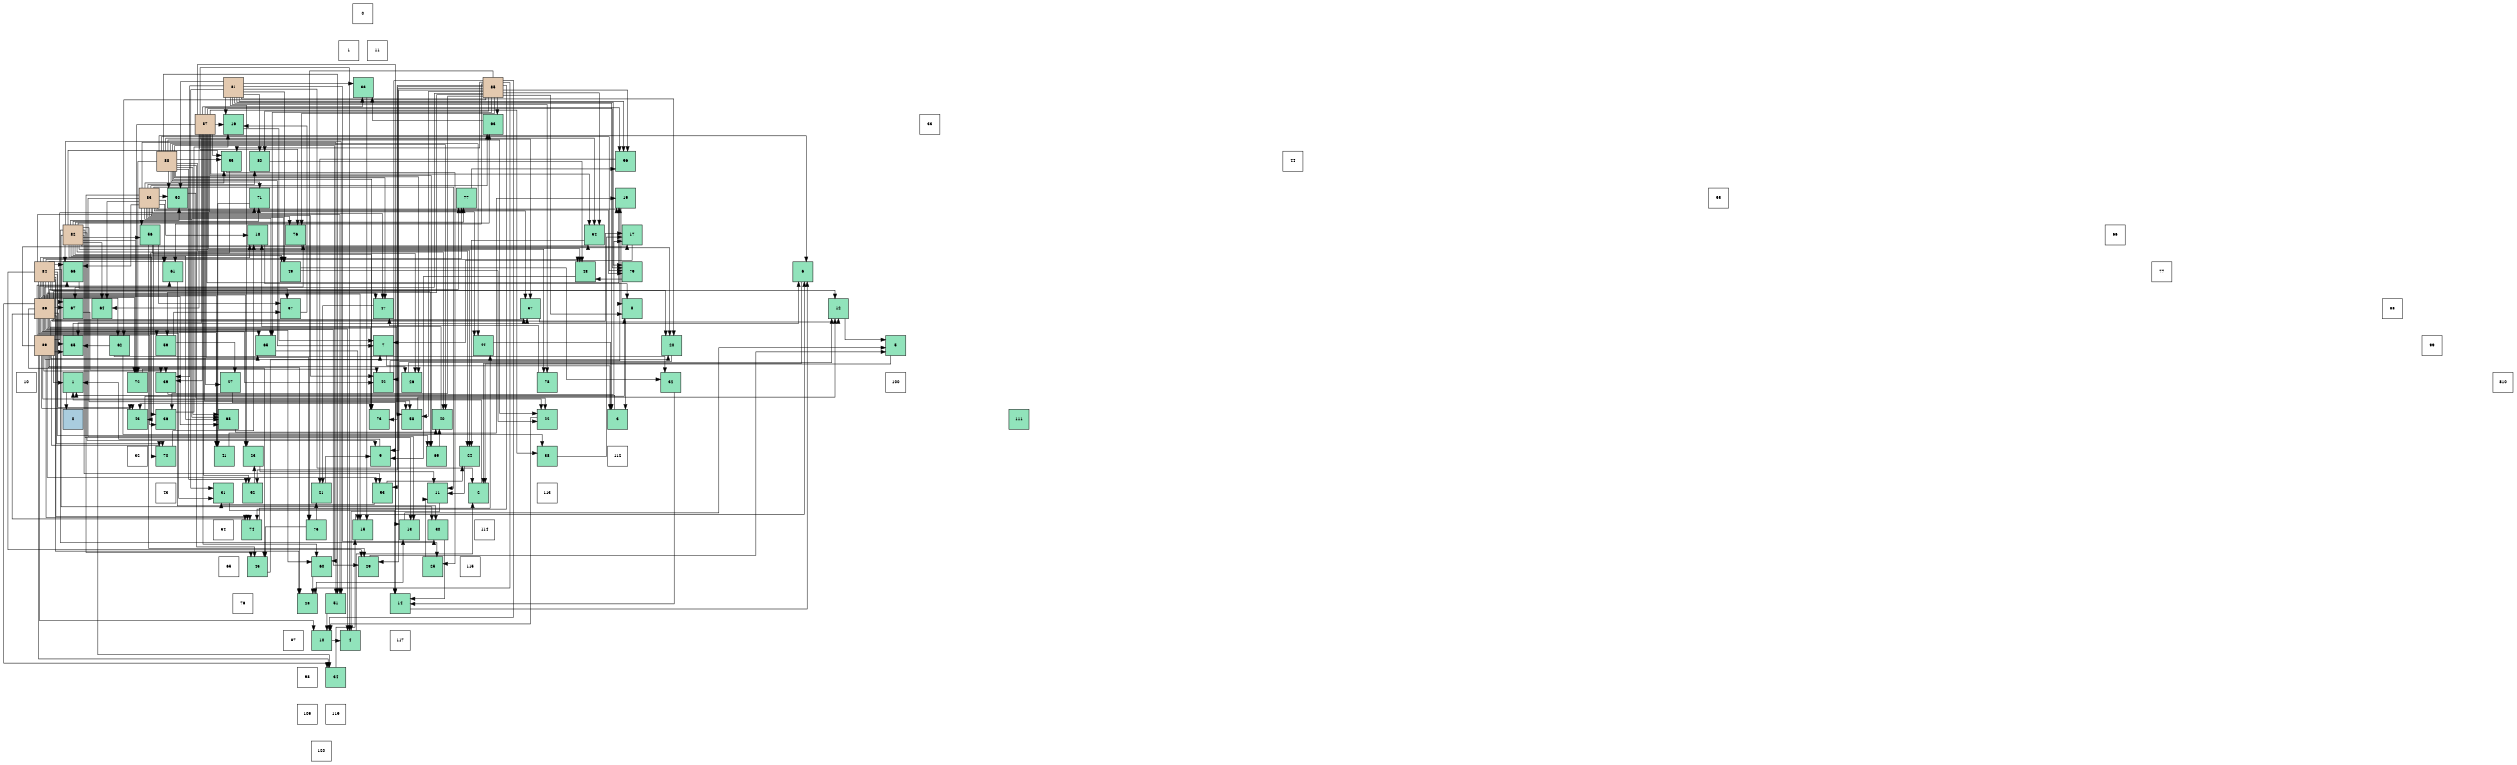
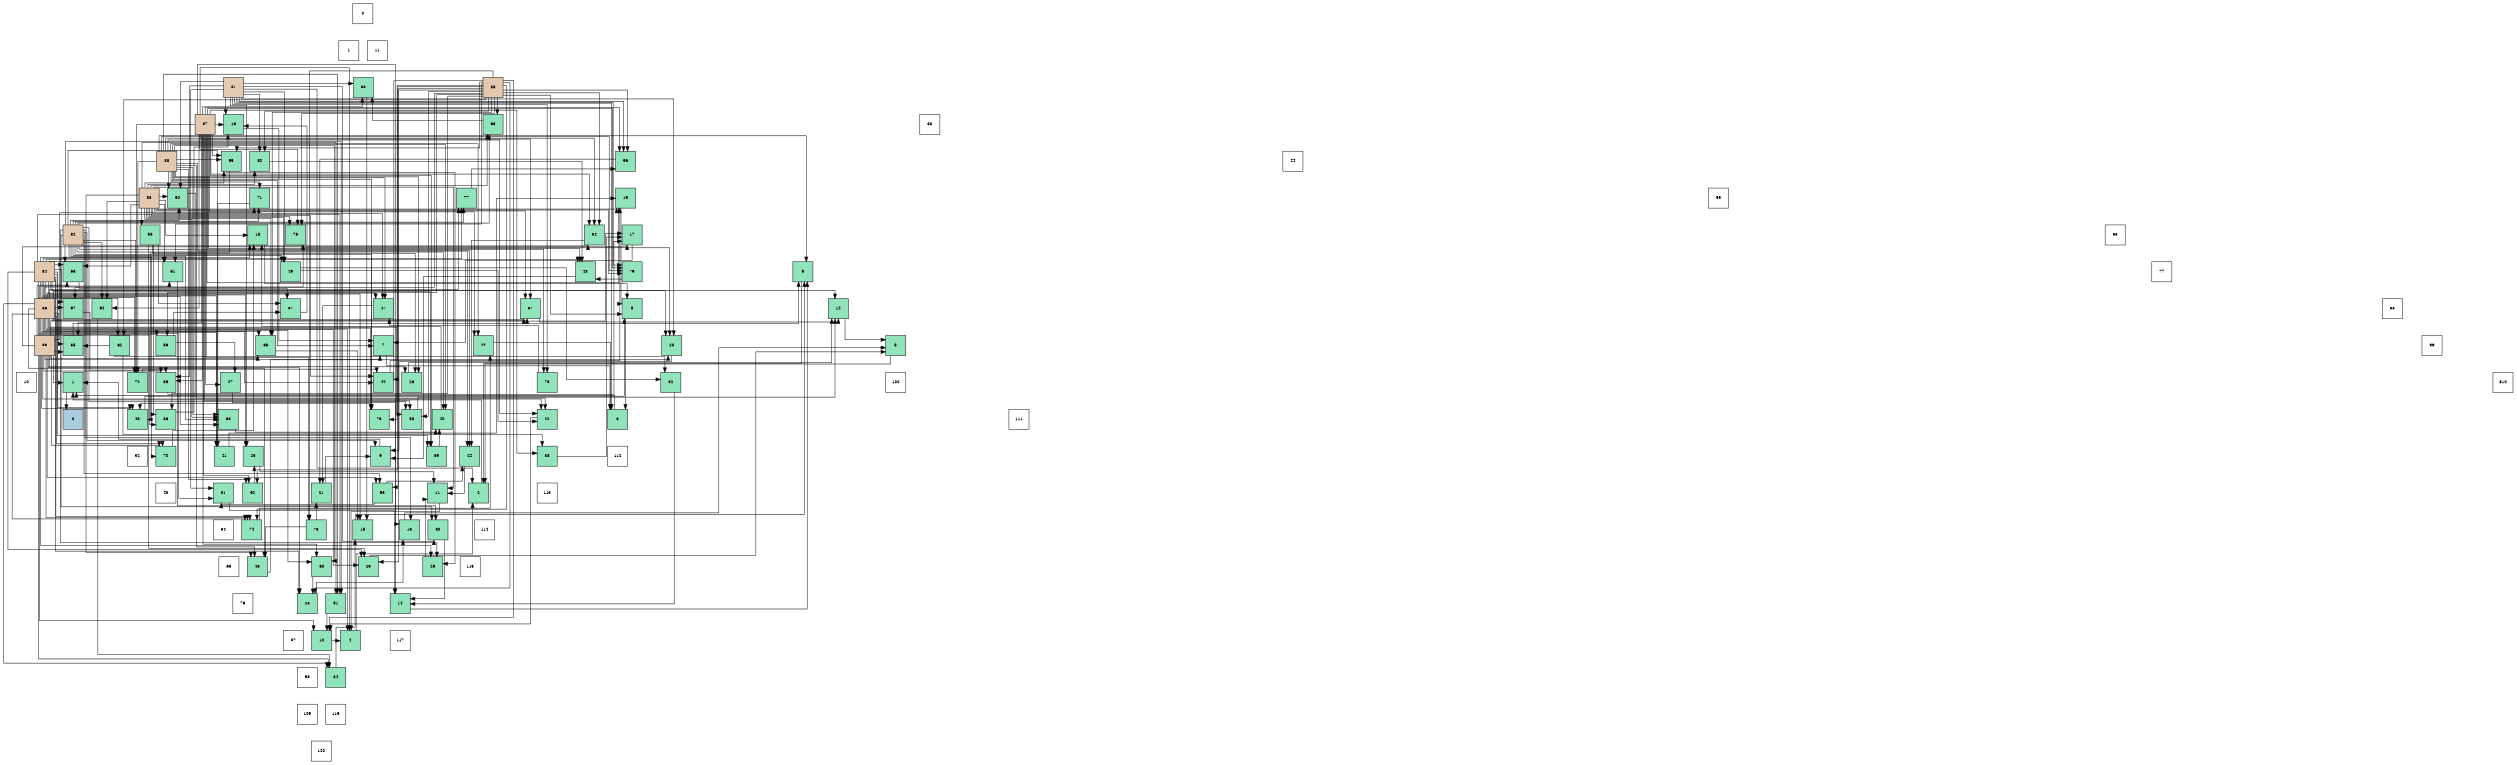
  digraph {
    rank=same
    rankdir=TB
    splines=ortho
    node [fillcolor="#91e3bb" fixedsize=true fontsize=8 shape=square style=filled]
    edge [constraint=false style=vis]
    n1 [fillcolor="#ffffff" label=0 width=0.6]
    n2 [fillcolor="#ffffff" label=1 width=0.6]
    n3 [fillcolor="#ffffff" label=11 width=0.6]
    n4 [fillcolor="#e3c9af" label=81 width=0.6]
    n5 [label=33 width=0.6]
    n6 [fillcolor="#e3c9af" label=85 width=0.6]
    n7 [fillcolor="#e3c9af" label=87 width=0.6]
    n8 [label=16 width=0.6]
    n9 [label=50 width=0.6]
    n10 [label=80 width=0.6]
    n11 [label=96 width=0.6]
    n12 [label=49 width=0.6]
    n13 [label=39 width=0.6]
    n14 [label=31 width=0.6]
    n15 [label=79 width=0.6]
    n16 [label=23 width=0.6]
    n17 [label=20 width=0.6]
    n18 [label=78 width=0.6]
    n19 [label=3 width=0.6]
    n20 [label=2 width=0.6]
    n21 [label=30 width=0.6]
    n22 [label=63 width=0.6]
    n23 [label=15 width=0.6]
    n24 [fillcolor="#e3c9af" label=88 width=0.6]
    n25 [label=55 width=0.6]
    n26 [label=35 width=0.6]
    n27 [label=64 width=0.6]
    n28 [label=72 width=0.6]
    n29 [label=76 width=0.6]
    n30 [label=19 width=0.6]
    n31 [label=54 width=0.6]
    n32 [label=48 width=0.6]
    n33 [label=27 width=0.6]
    n34 [label=57 width=0.6]
    n35 [label=52 width=0.6]
    n36 [label=44 width=0.6]
    n37 [label=58 width=0.6]
    n38 [label=75 width=0.6]
    n39 [label=69 width=0.6]
    n40 [label=60 width=0.6]
    n41 [label=24 width=0.6]
    n42 [label=38 width=0.6]
    n43 [label=14 width=0.6]
    n44 [label=4 width=0.6]
    n45 [label=7 width=0.6]
    n46 [label=22 width=0.6]
    n47 [label=56 width=0.6]
    n48 [label=18 width=0.6]
    n49 [label=71 width=0.6]
    n50 [label=77 width=0.6]
    n51 [label=21 width=0.6]
    n52 [label=47 width=0.6]
    n53 [label=37 width=0.6]
    n54 [label=32 width=0.6]
    n55 [label=68 width=0.6]
    n56 [label=36 width=0.6]
    n57 [label=17 width=0.6]
    n58 [label=74 width=0.6]
    n59 [fillcolor="#ffffff" label=54 width=0.6]
    n60 [label=8 width=0.6]
    n61 [label=11 width=0.6]
    n62 [label=9 width=0.6]
    n63 [label=40 width=0.6]
    n64 [label=1 width=0.6]
    n65 [fillcolor="#ffffff" label=112 width=0.6]
    n66 [fillcolor="#ffffff" label=114 width=0.6]
    n67 [label=25 width=0.6]
    n68 [fillcolor="#ffffff" label=115 width=0.6]
    n69 [fillcolor="#e3c9af" label=83 width=0.6]
    n70 [label=73 width=0.6]
    n71 [label=6 width=0.6]
    n72 [label=26 width=0.6]
    n73 [label=45 width=0.6]
    n74 [label=51 width=0.6]
    n75 [label=43 width=0.6]
    n76 [label=62 width=0.6]
    n77 [label=59 width=0.6]
    n78 [label=34 width=0.6]
    n79 [label=42 width=0.6]
    n80 [label=13 width=0.6]
    n81 [label=12 width=0.6]
    n82 [label=53 width=0.6]
    n83 [label=28 width=0.6]
    n84 [fillcolor="#ffffff" label=113 width=0.6]
    n85 [fillcolor="#ffffff" label=117 width=0.6]
    n86 [fillcolor="#e3c9af" label=82 width=0.6]
    n87 [label=66 width=0.6]
    n88 [label=61 width=0.6]
    n89 [label=65 width=0.6]
    n90 [label=41 width=0.6]
    n91 [fillcolor="#ffffff" label=76 width=0.6]
    n92 [label=10 width=0.6]
    n93 [fillcolor="#e3c9af" label=84 width=0.6]
    n94 [label=70 width=0.6]
    n95 [label=29 width=0.6]
    n96 [label=67 width=0.6]
    n97 [label=5 width=0.6]
    n98 [fillcolor="#e3c9af" label=86 width=0.6]
    n99 [fillcolor="#ffffff" label=43 width=0.6]
    n100 [fillcolor="#e3c9af" label=89 width=0.6]
    n101 [fillcolor="#ffffff" label=32 width=0.6]
    n102 [fillcolor="#ffffff" label=65 width=0.6]
    n103 [fillcolor="#ffffff" label=87 width=0.6]
    n104 [fillcolor="#ffffff" label=10 width=0.6]
    n105 [fillcolor="#ffffff" label=109 width=0.6]
    n106 [fillcolor="#ffffff" label=119 width=0.6]
    n107 [fillcolor="#a9ccde" label=0 width=0.6]
    n108 [fillcolor="#ffffff" label=98 width=0.6]
    n109 [fillcolor="#ffffff" label=33 width=0.6]
    n110 [fillcolor="#ffffff" label=44 width=0.6]
    n111 [fillcolor="#ffffff" label=55 width=0.6]
    n112 [fillcolor="#ffffff" label=66 width=0.6]
    n113 [fillcolor="#ffffff" label=77 width=0.6]
    n114 [fillcolor="#ffffff" label=88 width=0.6]
    n115 [fillcolor="#ffffff" label=99 width=0.6]
    n116 [fillcolor="#ffffff" label=100 width=0.6]
    n117 [fillcolor="#ffffff" label=810 width=0.6]
-   n118 [label=111 width=0.6]
+   n118 [fillcolor="#ffffff" label=111 width=0.6]
    n119 [fillcolor="#ffffff" label=120 width=0.6]
    n1 -> n2 [constraint=true style=invis]
    n1 -> n3 [constraint=true style=invis]
    n2 -> n4 [constraint=true style=invis]
    n2 -> n5 [constraint=true style=invis]
    n3 -> n5 [constraint=true style=invis]
    n3 -> n6 [constraint=true style=invis]
    n4 -> n5
    n4 -> n7 [constraint=true style=invis]
    n4 -> n8
    n4 -> n8 [constraint=true style=invis]
    n4 -> n9
    n4 -> n10
    n4 -> n11
    n4 -> n12
    n4 -> n13
    n4 -> n14
    n4 -> n15
    n4 -> n16
    n4 -> n17
    n4 -> n18
    n4 -> n19
    n4 -> n20
    n4 -> n21
    n5 -> n8 [constraint=true style=invis]
    n5 -> n22 [constraint=true style=invis]
    n5 -> n23
    n6 -> n10
    n6 -> n11
    n6 -> n22
    n6 -> n22 [constraint=true style=invis]
    n6 -> n25
    n6 -> n29
    n6 -> n31
    n6 -> n35
    n6 -> n37
    n6 -> n38
    n6 -> n56
    n6 -> n58
    n6 -> n60
    n6 -> n70
    n6 -> n76
    n6 -> n77
    n6 -> n79
    n6 -> n82
    n6 -> n83
    n6 -> n88
    n6 -> n89
    n6 -> n92
    n6 -> n95
    n6 -> n96
    n6 -> n109 [constraint=true style=invis]
    n7 -> n5
    n7 -> n8
    n7 -> n11
    n7 -> n13
    n7 -> n15
    n7 -> n24 [constraint=true style=invis]
    n7 -> n25
    n7 -> n25 [constraint=true style=invis]
    n7 -> n26
    n7 -> n27
    n7 -> n28
    n7 -> n29
    n7 -> n30
    n7 -> n31
    n7 -> n32
    n7 -> n33
    n7 -> n34
    n7 -> n35
    n7 -> n36
    n7 -> n37
    n7 -> n38
    n7 -> n39
    n7 -> n40
    n7 -> n41
    n7 -> n42
    n7 -> n43
    n7 -> n44
    n8 -> n10 [constraint=true style=invis]
    n8 -> n25 [constraint=true style=invis]
    n8 -> n45
    n9 -> n46
    n9 -> n47 [constraint=true style=invis]
    n9 -> n48 [constraint=true style=invis]
    n10 -> n32
    n10 -> n49 [constraint=true style=invis]
    n10 -> n50 [constraint=true style=invis]
    n11 -> n30 [constraint=true style=invis]
    n11 -> n50 [constraint=true style=invis]
    n11 -> n51
    n12 -> n46
    n12 -> n52 [constraint=true style=invis]
    n12 -> n53 [constraint=true style=invis]
    n12 -> n54
    n13 -> n55 [constraint=true style=invis]
    n13 -> n56 [constraint=true style=invis]
    n13 -> n57
    n14 -> n43
    n14 -> n58 [constraint=true style=invis]
    n14 -> n59 [constraint=true style=invis]
    n15 -> n32
    n15 -> n34 [constraint=true style=invis]
    n15 -> n60 [constraint=true style=invis]
    n16 -> n35 [constraint=true style=invis]
    n16 -> n51 [constraint=true style=invis]
    n16 -> n61
    n17 -> n18 [constraint=true style=invis]
    n17 -> n54 [constraint=true style=invis]
    n17 -> n62
    n18 -> n46 [constraint=true style=invis]
    n18 -> n52
    n18 -> n63 [constraint=true style=invis]
    n19 -> n42 [constraint=true style=invis]
    n19 -> n64
    n19 -> n65 [constraint=true style=invis]
    n20 -> n21 [constraint=true style=invis]
    n20 -> n64
    n20 -> n66 [constraint=true style=invis]
    n21 -> n43
    n21 -> n67 [constraint=true style=invis]
    n21 -> n68 [constraint=true style=invis]
    n22 -> n5
    n22 -> n10 [constraint=true style=invis]
    n22 -> n11 [constraint=true style=invis]
    n23 -> n40 [constraint=true style=invis]
    n23 -> n71
    n23 -> n95 [constraint=true style=invis]
    n24 -> n9
    n24 -> n9 [constraint=true style=invis]
    n24 -> n15
    n24 -> n25
    n24 -> n28
    n24 -> n31
    n24 -> n35
    n24 -> n36
    n24 -> n40
    n24 -> n41
    n24 -> n45
    n24 -> n46
    n24 -> n49
    n24 -> n52
    n24 -> n55
    n24 -> n63
    n24 -> n69 [constraint=true style=invis]
    n24 -> n70
    n24 -> n71
    n24 -> n72
    n24 -> n73
    n24 -> n74
    n25 -> n9 [constraint=true style=invis]
    n25 -> n49 [constraint=true style=invis]
    n25 -> n67
    n25 -> n75
    n26 -> n28 [constraint=true style=invis]
    n26 -> n64 [constraint=true style=invis]
    n26 -> n71
    n27 -> n76 [constraint=true style=invis]
    n27 -> n77 [constraint=true style=invis]
    n27 -> n78
    n28 -> n56 [constraint=true style=invis]
    n28 -> n75 [constraint=true style=invis]
    n28 -> n79
    n29 -> n12 [constraint=true style=invis]
    n29 -> n17
    n29 -> n32 [constraint=true style=invis]
    n30 -> n31 [constraint=true style=invis]
    n30 -> n57 [constraint=true style=invis]
    n30 -> n60
    n31 -> n15 [constraint=true style=invis]
    n31 -> n32 [constraint=true style=invis]
    n31 -> n41
    n32 -> n34 [constraint=true style=invis]
    n32 -> n52 [constraint=true style=invis]
    n32 -> n62
    n33 -> n55 [constraint=true style=invis]
    n33 -> n70 [constraint=true style=invis]
    n33 -> n80
    n34 -> n36 [constraint=true style=invis]
    n34 -> n45 [constraint=true style=invis]
    n34 -> n81
    n35 -> n16
    n35 -> n38 [constraint=true style=invis]
    n35 -> n58 [constraint=true style=invis]
    n36 -> n18 [constraint=true style=invis]
    n36 -> n19
    n36 -> n72 [constraint=true style=invis]
    n37 -> n39 [constraint=true style=invis]
    n37 -> n62 [constraint=true style=invis]
    n37 -> n81
    n38 -> n40 [constraint=true style=invis]
    n38 -> n51
    n38 -> n73
    n38 -> n73 [constraint=true style=invis]
    n39 -> n61 [constraint=true style=invis]
    n39 -> n63
    n39 -> n82 [constraint=true style=invis]
    n40 -> n74 [constraint=true style=invis]
    n40 -> n83
    n40 -> n83 [constraint=true style=invis]
    n41 -> n20 [constraint=true style=invis]
    n41 -> n61
    n41 -> n61 [constraint=true style=invis]
    n42 -> n20 [constraint=true style=invis]
    n42 -> n57
    n42 -> n84 [constraint=true style=invis]
    n43 -> n44 [constraint=true style=invis]
    n43 -> n71
    n43 -> n85 [constraint=true style=invis]
    n44 -> n20
    n44 -> n78 [constraint=true style=invis]
    n45 -> n19
    n45 -> n72 [constraint=true style=invis]
    n45 -> n79 [constraint=true style=invis]
    n46 -> n41 [constraint=true style=invis]
    n46 -> n42 [constraint=true style=invis]
    n46 -> n92
    n47 -> n53
    n47 -> n56
    n47 -> n72
    n47 -> n87 [constraint=true style=invis]
    n47 -> n88 [constraint=true style=invis]
    n47 -> n95
    n48 -> n12 [constraint=true style=invis]
    n48 -> n60
    n48 -> n88 [constraint=true style=invis]
    n49 -> n29 [constraint=true style=invis]
    n49 -> n48 [constraint=true style=invis]
    n49 -> n90
    n50 -> n11
    n50 -> n29 [constraint=true style=invis]
    n50 -> n31 [constraint=true style=invis]
    n51 -> n23 [constraint=true style=invis]
    n51 -> n38 [constraint=true style=invis]
    n51 -> n62
    n52 -> n45 [constraint=true style=invis]
    n52 -> n51
    n52 -> n89 [constraint=true style=invis]
    n53 -> n8
    n53 -> n77 [constraint=true style=invis]
    n53 -> n89 [constraint=true style=invis]
    n54 -> n19 [constraint=true style=invis]
    n54 -> n43
    n54 -> n46 [constraint=true style=invis]
    n55 -> n16 [constraint=true style=invis]
    n55 -> n63
    n55 -> n90 [constraint=true style=invis]
    n56 -> n8
    n56 -> n90 [constraint=true style=invis]
    n56 -> n94 [constraint=true style=invis]
    n57 -> n15 [constraint=true style=invis]
    n57 -> n45
    n57 -> n71 [constraint=true style=invis]
    n58 -> n36
    n58 -> n73 [constraint=true style=invis]
    n58 -> n102 [constraint=true style=invis]
    n59 -> n102 [constraint=true style=invis]
    n60 -> n17 [constraint=true style=invis]
    n60 -> n19
    n60 -> n36 [constraint=true style=invis]
    n61 -> n21 [constraint=true style=invis]
    n61 -> n44
    n61 -> n80 [constraint=true style=invis]
    n62 -> n51 [constraint=true style=invis]
    n62 -> n64
    n62 -> n82 [constraint=true style=invis]
    n63 -> n39 [constraint=true style=invis]
    n63 -> n41 [constraint=true style=invis]
    n63 -> n48
    n64 -> n75 [constraint=true style=invis]
    n64 -> n107
    n64 -> n107 [constraint=true style=invis]
    n65 -> n84 [constraint=true style=invis]
    n66 -> n68 [constraint=true style=invis]
    n67 -> n43 [constraint=true style=invis]
    n67 -> n61
    n69 -> n9
    n69 -> n10
    n69 -> n12
    n69 -> n15
    n69 -> n22
    n69 -> n25
    n69 -> n27
    n69 -> n29
    n69 -> n30
    n69 -> n34
    n69 -> n47
    n69 -> n47 [constraint=true style=invis]
    n69 -> n48
    n69 -> n52
    n69 -> n55
    n69 -> n61
    n69 -> n73
    n69 -> n74
    n69 -> n79
-   n69 -> n80
    n69 -> n86 [constraint=true style=invis]
    n69 -> n87
    n69 -> n88
    n69 -> n89
    n70 -> n16 [constraint=true style=invis]
    n70 -> n62 [constraint=true style=invis]
    n70 -> n75
    n71 -> n20
    n71 -> n60 [constraint=true style=invis]
    n71 -> n81 [constraint=true style=invis]
    n72 -> n37 [constraint=true style=invis]
    n72 -> n63 [constraint=true style=invis]
    n72 -> n81
    n73 -> n17
    n73 -> n83 [constraint=true style=invis]
    n73 -> n91 [constraint=true style=invis]
    n74 -> n44 [constraint=true style=invis]
    n74 -> n92
    n74 -> n92 [constraint=true style=invis]
    n75 -> n60
    n75 -> n94 [constraint=true style=invis]
    n75 -> n101 [constraint=true style=invis]
    n76 -> n13 [constraint=true style=invis]
    n76 -> n26
    n76 -> n28 [constraint=true style=invis]
    n76 -> n42
    n76 -> n54
    n77 -> n13 [constraint=true style=invis]
    n77 -> n33
    n77 -> n33 [constraint=true style=invis]
    n77 -> n53
    n78 -> n23
    n78 -> n105 [constraint=true style=invis]
    n78 -> n106 [constraint=true style=invis]
    n79 -> n30
    n79 -> n37 [constraint=true style=invis]
    n79 -> n70 [constraint=true style=invis]
    n80 -> n67 [constraint=true style=invis]
    n80 -> n95 [constraint=true style=invis]
    n80 -> n97
    n81 -> n17 [constraint=true style=invis]
    n81 -> n97
    n81 -> n97 [constraint=true style=invis]
    n82 -> n14
    n82 -> n23 [constraint=true style=invis]
    n82 -> n41
    n82 -> n80 [constraint=true style=invis]
    n83 -> n80
    n83 -> n92 [constraint=true style=invis]
    n83 -> n103 [constraint=true style=invis]
    n84 -> n66 [constraint=true style=invis]
    n86 -> n9
    n86 -> n12
    n86 -> n18
    n86 -> n21
    n86 -> n22
    n86 -> n27
    n86 -> n28
    n86 -> n31
    n86 -> n37
-   n86 -> n47
    n86 -> n49
    n86 -> n50
    n86 -> n55
    n86 -> n62
    n86 -> n63
    n86 -> n67
    n86 -> n70
    n86 -> n74
    n86 -> n80
    n86 -> n82
    n86 -> n87
    n86 -> n87 [constraint=true style=invis]
    n86 -> n90
    n86 -> n93 [constraint=true style=invis]
    n86 -> n94
    n87 -> n27 [constraint=true style=invis]
    n87 -> n53
    n87 -> n96 [constraint=true style=invis]
    n88 -> n21
    n88 -> n27 [constraint=true style=invis]
    n88 -> n53 [constraint=true style=invis]
    n89 -> n23
    n89 -> n33 [constraint=true style=invis]
    n89 -> n79 [constraint=true style=invis]
    n90 -> n14 [constraint=true style=invis]
    n90 -> n30
    n90 -> n35 [constraint=true style=invis]
    n91 -> n103 [constraint=true style=invis]
    n92 -> n44
    n92 -> n78 [constraint=true style=invis]
    n92 -> n108 [constraint=true style=invis]
    n93 -> n16
    n93 -> n17
    n93 -> n23
    n93 -> n28
    n93 -> n32
    n93 -> n39
    n93 -> n48
    n93 -> n50
    n93 -> n55
    n93 -> n58
    n93 -> n74
    n93 -> n75
    n93 -> n76
    n93 -> n81
    n93 -> n83
    n93 -> n87
    n93 -> n88
    n93 -> n90
    n93 -> n95
    n93 -> n96
    n93 -> n96 [constraint=true style=invis]
    n93 -> n98 [constraint=true style=invis]
    n94 -> n14 [constraint=true style=invis]
    n94 -> n48
    n94 -> n99 [constraint=true style=invis]
    n95 -> n43 [constraint=true style=invis]
    n95 -> n74 [constraint=true style=invis]
    n95 -> n97
    n96 -> n13
    n96 -> n26 [constraint=true style=invis]
    n96 -> n76 [constraint=true style=invis]
    n97 -> n20
    n97 -> n54 [constraint=true style=invis]
    n97 -> n116 [constraint=true style=invis]
    n98 -> n14
    n98 -> n26
    n98 -> n26 [constraint=true style=invis]
    n98 -> n29
    n98 -> n34
    n98 -> n37
    n98 -> n39
    n98 -> n40
    n98 -> n44
    n98 -> n50
    n98 -> n52
    n98 -> n56
    n98 -> n57
    n98 -> n58
    n98 -> n70
    n98 -> n73
    n98 -> n77
    n98 -> n78
    n98 -> n79
    n98 -> n87
    n98 -> n88
    n98 -> n89
    n98 -> n90
    n98 -> n94
    n98 -> n95
    n98 -> n96
    n98 -> n100 [constraint=true style=invis]
    n99 -> n59 [constraint=true style=invis]
    n100 -> n13
    n100 -> n26
    n100 -> n34
    n100 -> n45
    n100 -> n46
    n100 -> n49
    n100 -> n57
    n100 -> n58
    n100 -> n64
    n100 -> n64 [constraint=true style=invis]
+   n100 -> n67
    n100 -> n72
    n100 -> n75
    n100 -> n78
    n100 -> n82
    n100 -> n83
    n100 -> n89
    n100 -> n92
    n100 -> n94
    n100 -> n104 [constraint=true style=invis]
    n101 -> n99 [constraint=true style=invis]
    n102 -> n91 [constraint=true style=invis]
    n103 -> n108 [constraint=true style=invis]
    n104 -> n107 [constraint=true style=invis]
    n105 -> n119 [constraint=true style=invis]
    n106 -> n119 [constraint=true style=invis]
    n107 -> n101 [constraint=true style=invis]
    n108 -> n105 [constraint=true style=invis]
    n109 -> n11 [constraint=true style=invis]
    n109 -> n110 [constraint=true style=invis]
    n110 -> n30 [constraint=true style=invis]
    n110 -> n111 [constraint=true style=invis]
    n111 -> n57 [constraint=true style=invis]
    n111 -> n112 [constraint=true style=invis]
    n112 -> n71 [constraint=true style=invis]
    n112 -> n113 [constraint=true style=invis]
    n113 -> n81 [constraint=true style=invis]
    n113 -> n114 [constraint=true style=invis]
    n114 -> n97 [constraint=true style=invis]
    n114 -> n115 [constraint=true style=invis]
    n115 -> n116 [constraint=true style=invis]
    n115 -> n117 [constraint=true style=invis]
    n116 -> n19 [constraint=true style=invis]
    n116 -> n118 [constraint=true style=invis]
    n117 -> n118 [constraint=true style=invis]
    n118 -> n65 [constraint=true style=invis]
  }
